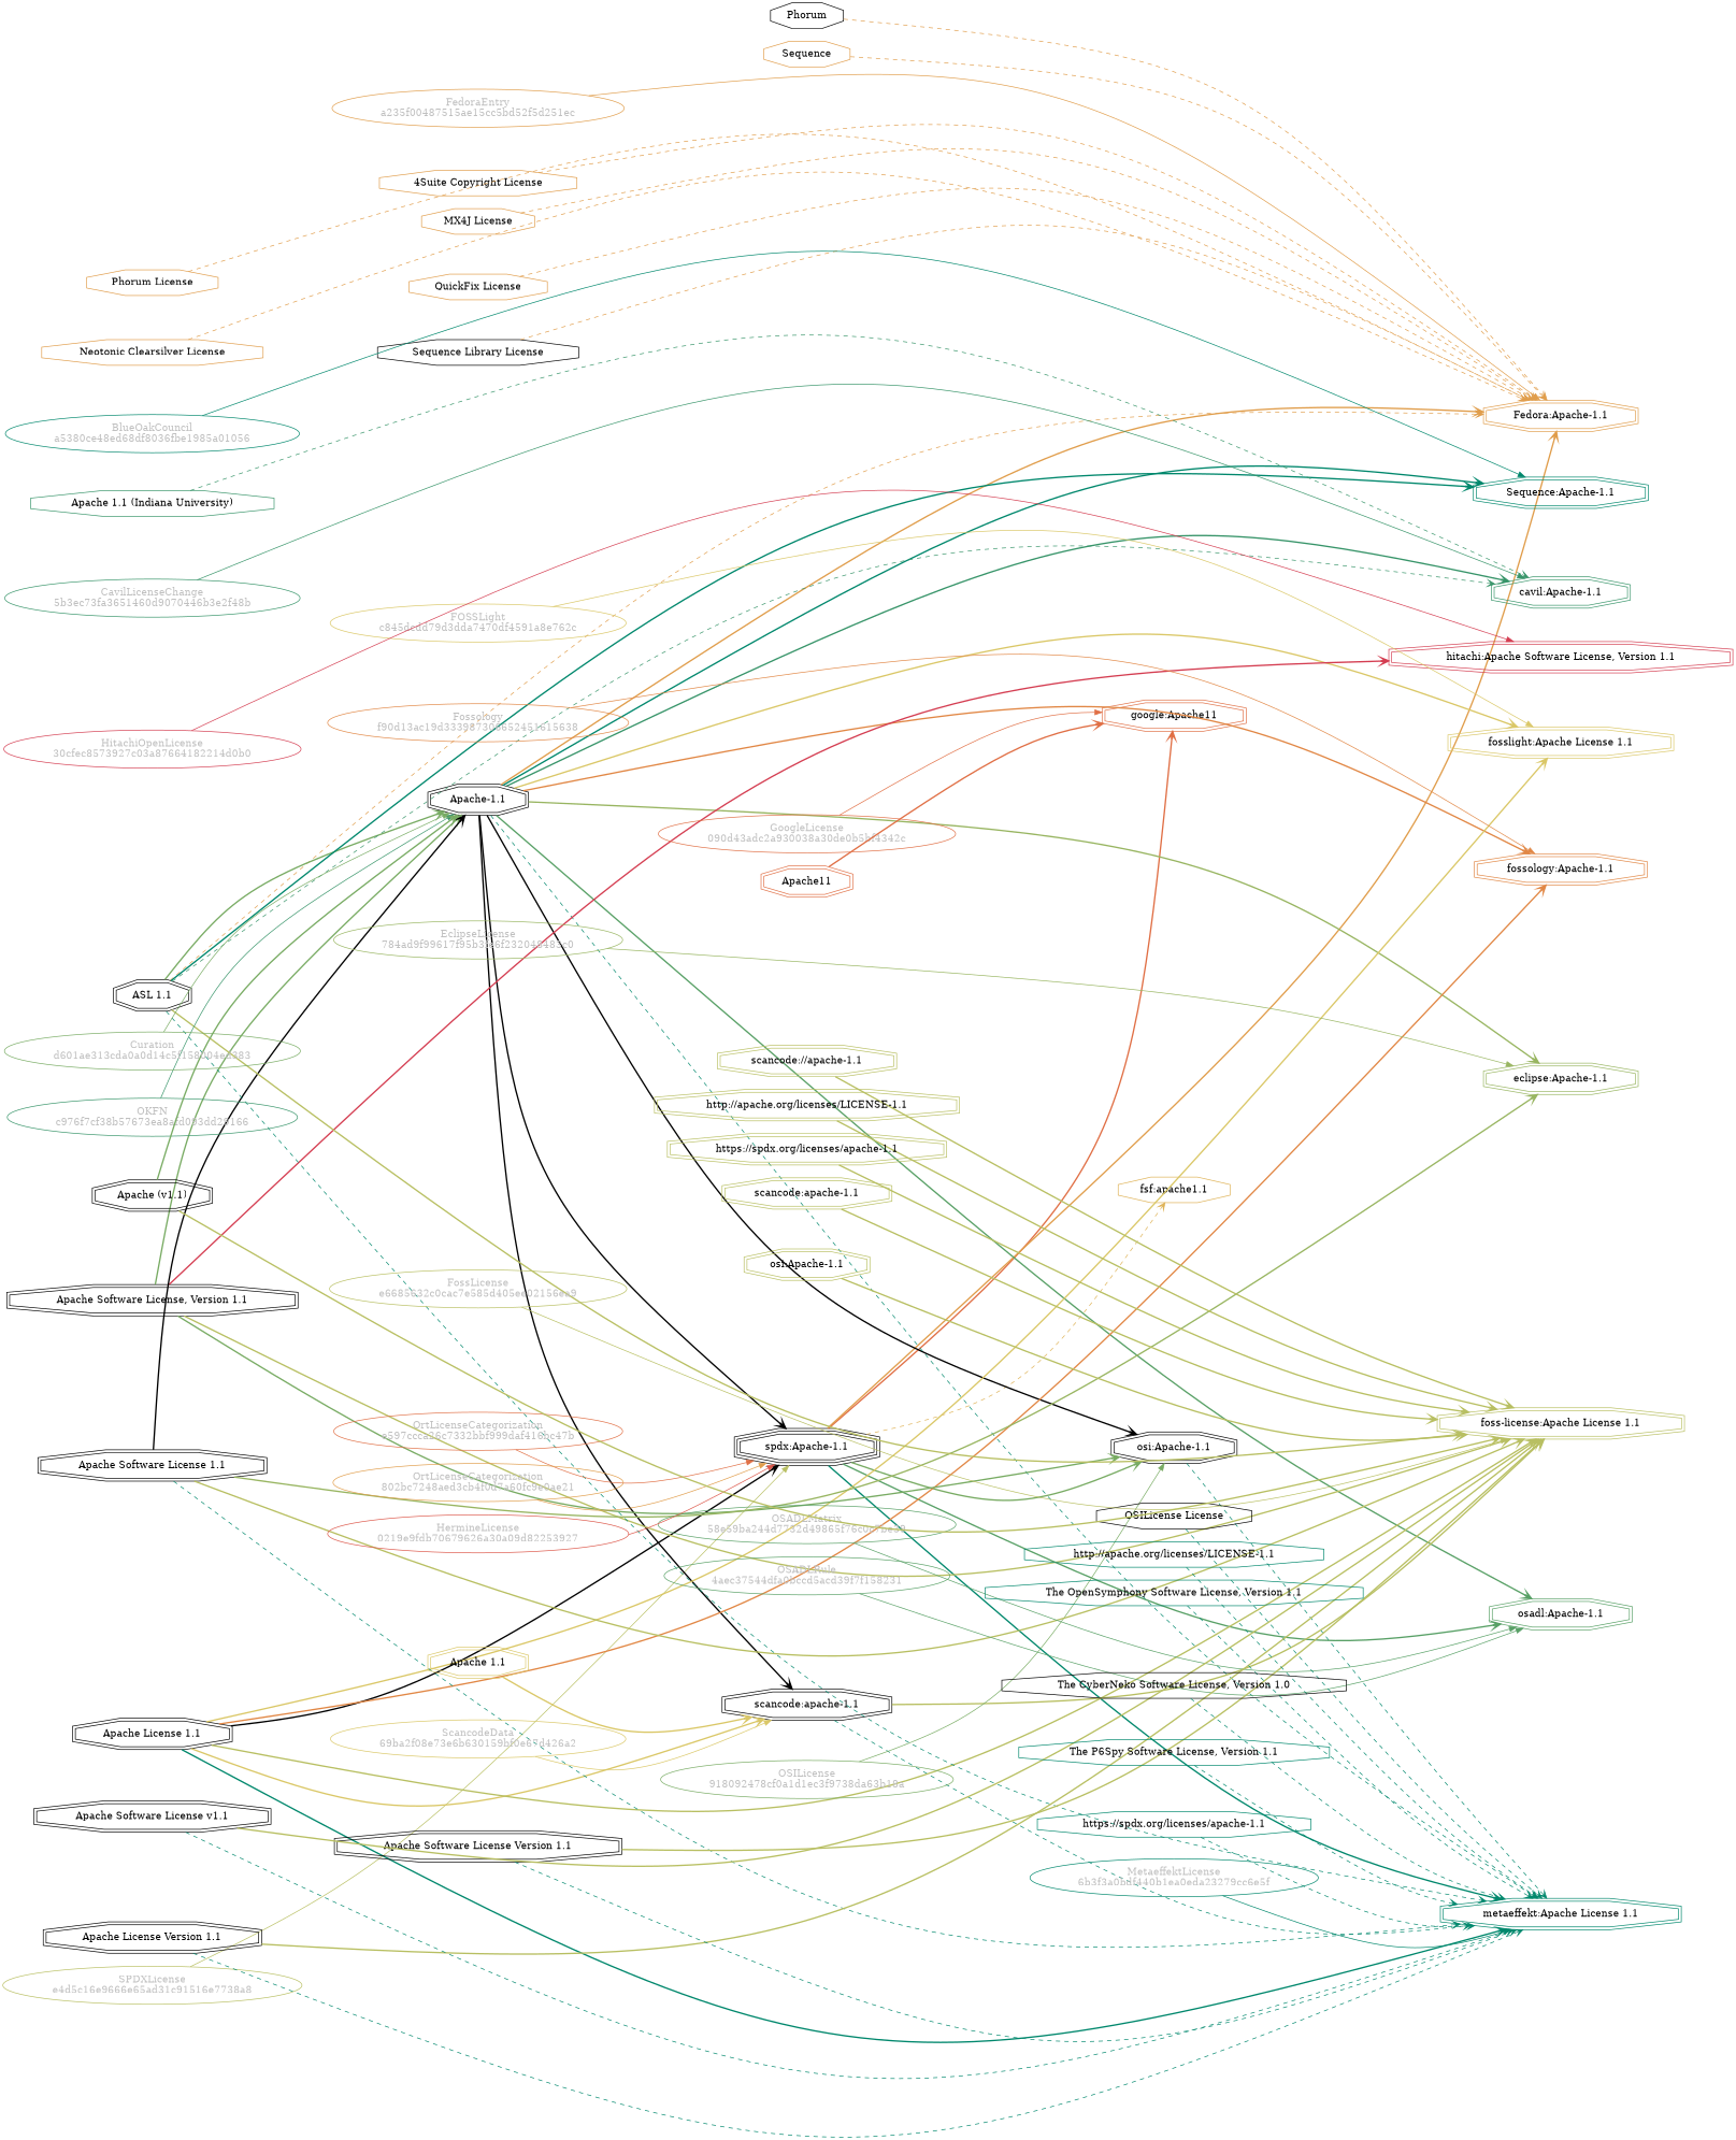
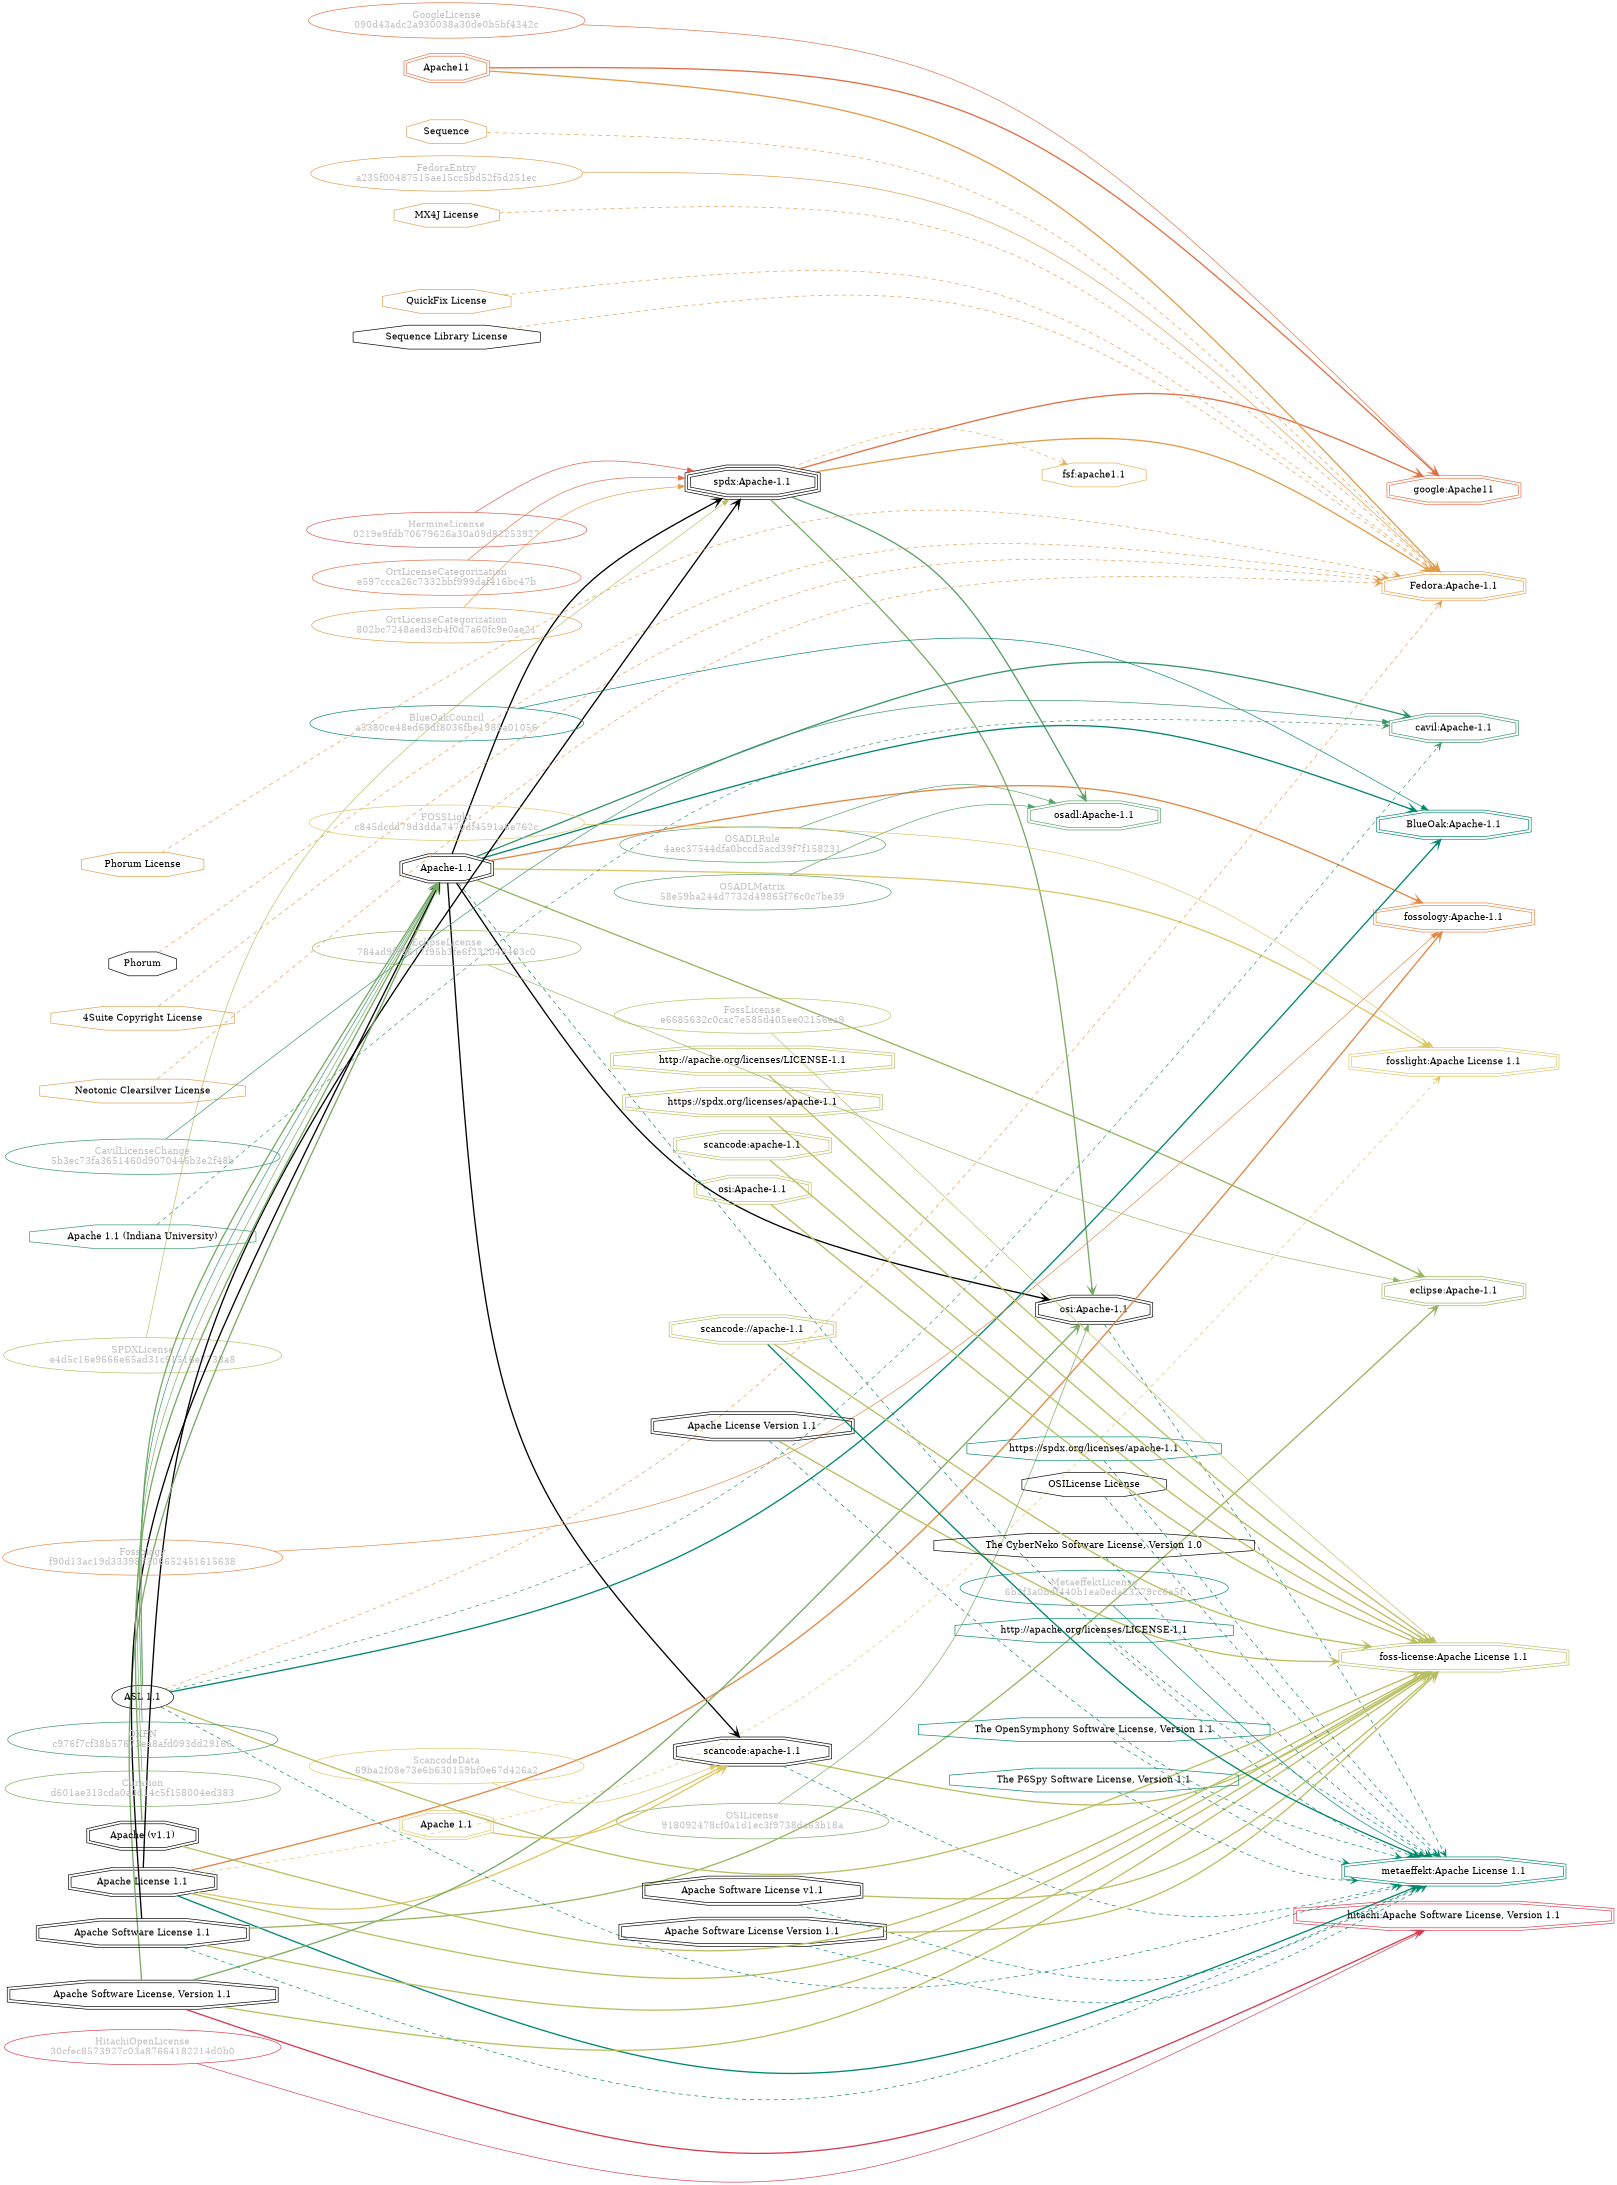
  strict digraph {
    rankdir=LR
    splines=curved
    node [shape=doubleoctagon]
    edge [color="#00876c" weight=0.5 arrowhead=vee style=bold]
    n1 [color="#b8bf62" fillcolor="beige;1" fontcolor=gray label="SPDXLicense\ne4d5c16e9666e65ad31c91516e7738a8" shape=ellipse]
    n2 [label="spdx:Apache-1.1" shape=tripleoctagon]
    n3 [label="osi:Apache-1.1"]
    n4 [color="#e06f45" label="google:Apache11"]
    n5 [color="#e09d4b" label="Fedora:Apache-1.1"]
    n6 [color="#58a066" label="osadl:Apache-1.1"]
    n7 [color="#deb256" label="fsf:apache1.1" shape=octagon]
    n8 [color="#00876c" label="metaeffekt:Apache License 1.1"]
    n9 [label="Apache-1.1"]
-   n10 [color="#00876c" label="Sequence:Apache-1.1"]
+   n10 [color="#00876c" label="BlueOak:Apache-1.1"]
    n11 [label="scancode:apache-1.1"]
    n12 [color="#e18745" label="fossology:Apache-1.1"]
    n13 [color="#379469" label="cavil:Apache-1.1"]
    n14 [color="#dac767" label="fosslight:Apache License 1.1"]
    n15 [color="#98b561" label="eclipse:Apache-1.1"]
    n16 [color="#b8bf62" label="foss-license:Apache License 1.1"]
    n17 [label="Apache License 1.1"]
    n18 [color="#78ab63" fillcolor="beige;1" fontcolor=gray label="OSILicense\n918092478cf0a1d1ec3f9738da63b18a" shape=ellipse]
    n19 [label="Apache Software License, Version 1.1"]
    n20 [color="#d43d51" label="hitachi:Apache Software License, Version 1.1"]
    n21 [color="#e06f45" fillcolor="beige;1" fontcolor=gray label="GoogleLicense\n090d43adc2a930038a30de0b5bf4342c" shape=ellipse]
    n22 [color="#e06f45" label=Apache11]
    n23 [color="#e09d4b" fillcolor="beige;1" fontcolor=gray label="FedoraEntry\na235f00487515ae15cc5bd52f5d251ec" shape=ellipse]
    n24 [color="#e09d4b" label="4Suite Copyright License" shape=octagon]
    n25 [label="Apache Software License 1.1"]
    n26 [color="#e09d4b" label="MX4J License" shape=octagon]
    n27 [color="#e09d4b" label="Neotonic Clearsilver License" shape=octagon]
    n28 [color="#e09d4b" label="QuickFix License" shape=octagon]
    n29 [color="#e09d4b" label="Phorum License" shape=octagon]
    n30 [label="Sequence Library License" shape=octagon]
-   n31 [label="ASL 1.1"]
+   n31 [label="ASL 1.1" shape=ellipse]
    n32 [label=Phorum shape=octagon]
    n33 [color="#e09d4b" label=Sequence shape=octagon]
    n34 [color="#00876c" fillcolor="beige;1" fontcolor=gray label="BlueOakCouncil\na5380ce48ed68df8036fbe1985a01056" shape=ellipse]
    n35 [color="#58a066" fillcolor="beige;1" fontcolor=gray label="OSADLRule\n4aec37544dfa0bccd5acd39f7f158231" shape=ellipse]
    n36 [color="#58a066" fillcolor="beige;1" fontcolor=gray label="OSADLMatrix\n58e59ba244d7732d49865f76c0c7be39" shape=ellipse]
    n37 [color="#dac767" fillcolor="beige;1" fontcolor=gray label="ScancodeData\n69ba2f08e73e6b630159bf0e67d426a2" shape=ellipse]
    n38 [color="#dac767" label="Apache 1.1"]
    n39 [color="#e18745" fillcolor="beige;1" fontcolor=gray label="Fossology\nf90d13ac19d333987306652451615638" shape=ellipse]
    n40 [color="#379469" fillcolor="beige;1" fontcolor=gray label="OKFN\nc976f7cf38b57673ea8afd093dd29166" shape=ellipse]
    n41 [color="#e06f45" fillcolor="beige;1" fontcolor=gray label="OrtLicenseCategorization\ne597ccca26c7332bbf999daf416bc47b" shape=ellipse]
    n42 [color="#e09d4b" fillcolor="beige;1" fontcolor=gray label="OrtLicenseCategorization\n802bc7248aed3cb4f0d7a60fc9e0ae21" shape=ellipse]
    n43 [color="#379469" fillcolor="beige;1" fontcolor=gray label="CavilLicenseChange\n5b3ec73fa3651460d9070446b3e2f48b" shape=ellipse]
    n44 [color="#379469" label="Apache 1.1 (Indiana University)" shape=octagon]
    n45 [label="OSILicense License" shape=octagon]
    n46 [color="#00876c" fillcolor="beige;1" fontcolor=gray label="MetaeffektLicense\n6b3f3a0bdf440b1ea0eda23279cc6e5f" shape=ellipse]
    n47 [label="Apache License Version 1.1"]
    n48 [label="Apache Software License Version 1.1"]
    n49 [label="Apache Software License v1.1"]
    n50 [color="#00876c" label="http://apache.org/licenses/LICENSE-1.1" shape=octagon]
    n51 [color="#00876c" label="The OpenSymphony Software License, Version 1.1" shape=octagon]
    n52 [color="#00876c" label="The P6Spy Software License, Version 1.1" shape=octagon]
    n53 [label="The CyberNeko Software License, Version 1.0" shape=octagon]
    n54 [color="#00876c" label="https://spdx.org/licenses/apache-1.1" shape=octagon]
    n55 [color="#dc574a" fillcolor="beige;1" fontcolor=gray label="HermineLicense\n0219e9fdb70679626a30a09d82253927" shape=ellipse]
    n56 [color="#b8bf62" fillcolor="beige;1" fontcolor=gray label="FossLicense\ne6685632c0cac7e585d405ee02156ea9" shape=ellipse]
    n57 [label="Apache (v1.1)"]
    n58 [color="#b8bf62" label="scancode://apache-1.1"]
    n59 [color="#b8bf62" label="http://apache.org/licenses/LICENSE-1.1"]
    n60 [color="#b8bf62" label="https://spdx.org/licenses/apache-1.1"]
    n61 [color="#b8bf62" label="scancode:apache-1.1"]
    n62 [color="#b8bf62" label="osi:Apache-1.1"]
    n63 [color="#dac767" fillcolor="beige;1" fontcolor=gray label="FOSSLight\nc845dcdd79d3dda7470df4591a8e762c" shape=ellipse]
    n64 [color="#d43d51" fillcolor="beige;1" fontcolor=gray label="HitachiOpenLicense\n30cfec8573927c03a87664182214d0b0" shape=ellipse]
    n65 [color="#98b561" fillcolor="beige;1" fontcolor=gray label="EclipseLicense\n784ad9f99617f95b3fe6f232048483c0" shape=ellipse]
    n66 [color="#78ab63" fillcolor="beige;1" fontcolor=gray label="Curation\nd601ae313cda0a0d14c5f158004ed383" shape=ellipse]
    n1 -> n2 [color="#b8bf62" arrowhead="" style=""]
    n2 -> n3 [color="#78ab63" weight=0.7]
    n2 -> n4 [color="#e06f45" weight=0.7]
    n2 -> n5 [color="#e09d4b" weight=0.7]
    n2 -> n6 [color="#58a066" weight=0.7]
    n2 -> n7 [color="#deb256" style=dashed]
-   n2 -> n8 [weight=0.7]
+   n58 -> n8 [weight=0.7]
    n3 -> n8 [style=dashed]
    n9 -> n2 [weight=0.7 color=""]
    n9 -> n3 [weight=0.7 color=""]
-   n9 -> n5 [color="#e09d4b" weight=0.7]
-   n9 -> n6 [color="#58a066" weight=0.7]
+   n22 -> n5 [color="#e09d4b" weight=0.7]
    n9 -> n8 [style=dashed]
    n9 -> n10 [weight=0.7]
    n9 -> n11 [weight=0.7 color=""]
    n9 -> n12 [color="#e18745" weight=0.7]
    n9 -> n13 [color="#379469" weight=0.7]
    n9 -> n14 [color="#dac767" weight=0.7]
    n9 -> n15 [color="#98b561" weight=0.7]
    n11 -> n8 [style=dashed]
    n11 -> n16 [color="#b8bf62" weight=0.7]
    n17 -> n2 [weight=0.7 color=""]
    n17 -> n8 [weight=0.7]
    n17 -> n11 [color="#dac767" weight=0.7]
    n17 -> n12 [color="#e18745" weight=0.7]
-   n17 -> n14 [color="#dac767" weight=0.7]
+   n17 -> n14 [color="#dac767" style=dashed weight=0.7]
    n17 -> n16 [color="#b8bf62" weight=0.7]
    n18 -> n3 [color="#78ab63" arrowhead="" style=""]
    n19 -> n3 [color="#78ab63" weight=0.7]
    n19 -> n9 [color="#78ab63" weight=0.7]
    n19 -> n16 [color="#b8bf62" weight=0.7]
    n19 -> n20 [color="#d43d51" weight=0.7]
    n21 -> n4 [color="#e06f45" arrowhead="" style=""]
    n22 -> n4 [color="#e06f45" weight=0.7]
    n23 -> n5 [color="#e09d4b" arrowhead="" style=""]
    n24 -> n5 [color="#e09d4b" style=dashed]
    n25 -> n8 [style=dashed]
    n25 -> n9 [weight=0.7 color=""]
    n25 -> n15 [color="#98b561" weight=0.7]
    n25 -> n16 [color="#b8bf62" weight=0.7]
    n26 -> n5 [color="#e09d4b" style=dashed]
    n27 -> n5 [color="#e09d4b" style=dashed]
    n28 -> n5 [color="#e09d4b" style=dashed]
    n29 -> n5 [color="#e09d4b" style=dashed]
    n30 -> n5 [color="#e09d4b" style=dashed]
    n31 -> n5 [color="#e09d4b" style=dashed]
    n31 -> n8 [style=dashed]
    n31 -> n9 [color="#78ab63" weight=0.7]
    n31 -> n10 [weight=0.7]
    n31 -> n13 [color="#379469" style=dashed]
    n31 -> n16 [color="#b8bf62" weight=0.7]
    n32 -> n5 [color="#e09d4b" style=dashed]
    n33 -> n5 [color="#e09d4b" style=dashed]
    n34 -> n10 [arrowhead="" style=""]
    n35 -> n6 [color="#58a066" arrowhead="" style=""]
    n36 -> n6 [color="#58a066" arrowhead="" style=""]
    n37 -> n11 [color="#dac767" arrowhead="" style=""]
    n38 -> n11 [color="#dac767" weight=0.7]
    n39 -> n12 [color="#e18745" arrowhead="" style=""]
    n40 -> n9 [color="#379469" arrowhead="" style=""]
    n41 -> n2 [color="#e06f45" arrowhead="" style=""]
    n42 -> n2 [color="#e09d4b" arrowhead="" style=""]
    n43 -> n13 [color="#379469" arrowhead="" style=""]
    n44 -> n13 [color="#379469" style=dashed]
    n45 -> n8 [style=dashed]
    n46 -> n8 [arrowhead="" style=""]
    n47 -> n8 [style=dashed]
    n47 -> n16 [color="#b8bf62" weight=0.7]
    n48 -> n8 [style=dashed]
    n48 -> n16 [color="#b8bf62" weight=0.7]
    n49 -> n8 [style=dashed]
    n49 -> n16 [color="#b8bf62" weight=0.7]
    n50 -> n8 [style=dashed]
    n51 -> n8 [style=dashed]
    n52 -> n8 [style=dashed]
    n53 -> n8 [style=dashed]
    n54 -> n8 [style=dashed]
    n55 -> n2 [color="#dc574a" arrowhead="" style=""]
    n56 -> n16 [color="#b8bf62" arrowhead="" style=""]
    n57 -> n9 [color="#78ab63" weight=0.7]
    n57 -> n16 [color="#b8bf62" weight=0.7]
    n58 -> n16 [color="#b8bf62" weight=0.7]
    n59 -> n16 [color="#b8bf62" weight=0.7]
    n60 -> n16 [color="#b8bf62" weight=0.7]
    n61 -> n16 [color="#b8bf62" weight=0.7]
    n62 -> n16 [color="#b8bf62" weight=0.7]
    n63 -> n14 [color="#dac767" arrowhead="" style=""]
    n64 -> n20 [color="#d43d51" arrowhead="" style=""]
    n65 -> n15 [color="#98b561" arrowhead="" style=""]
    n66 -> n9 [color="#78ab63" arrowhead="" style=""]
  }
